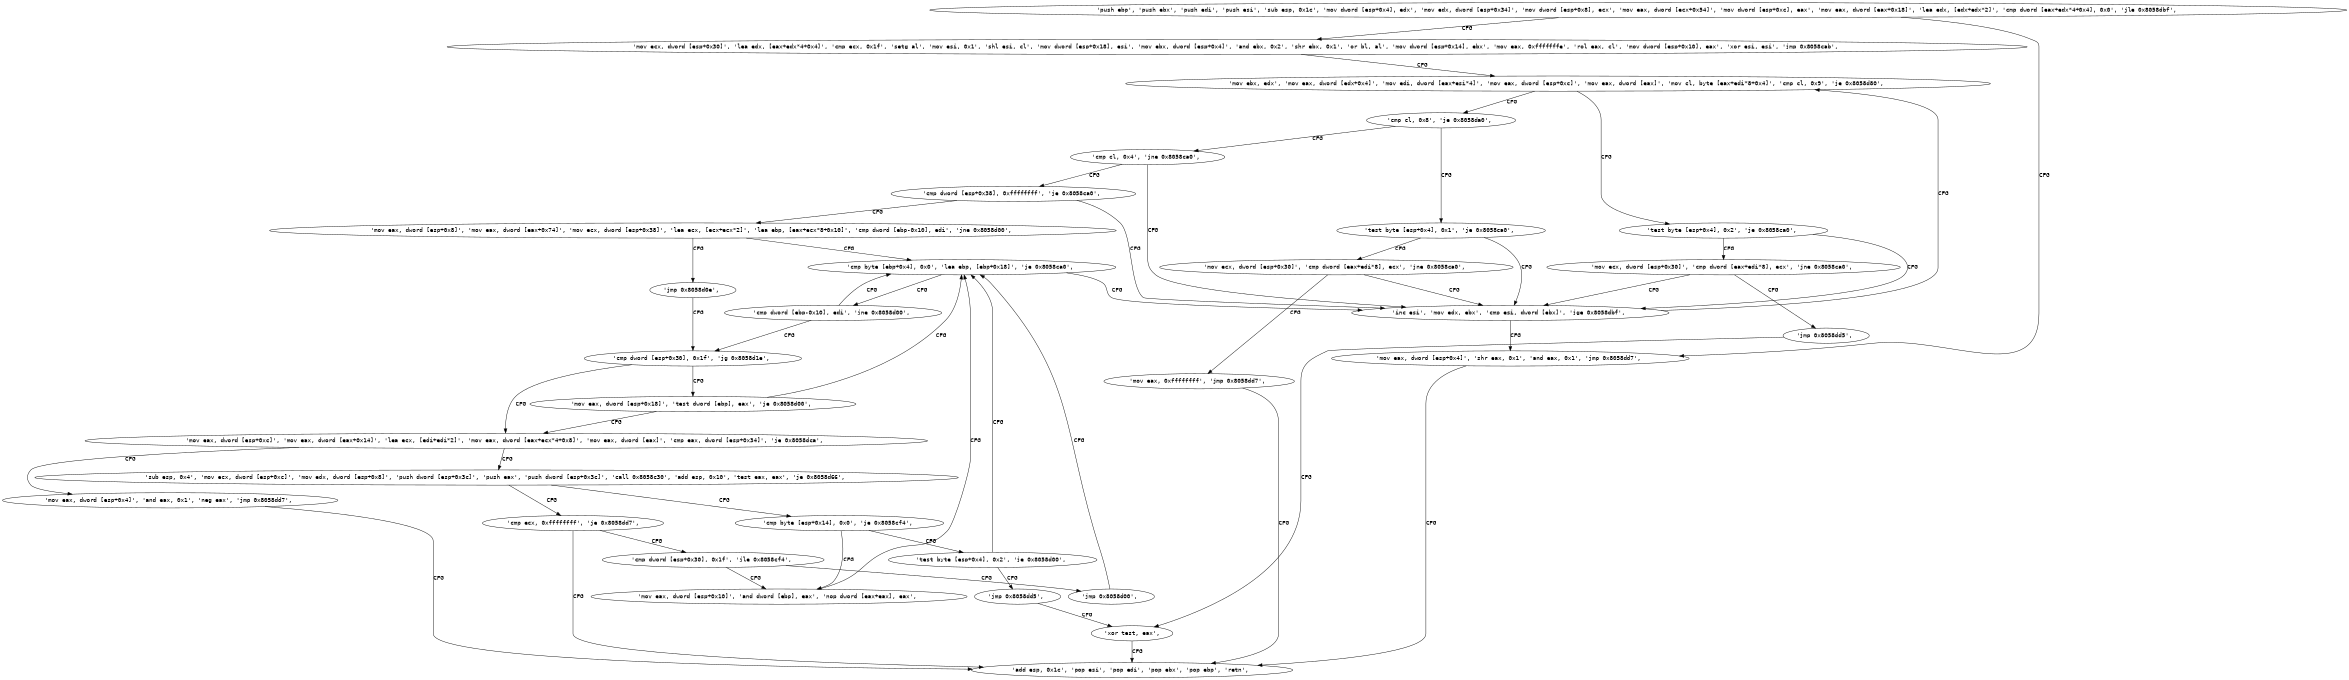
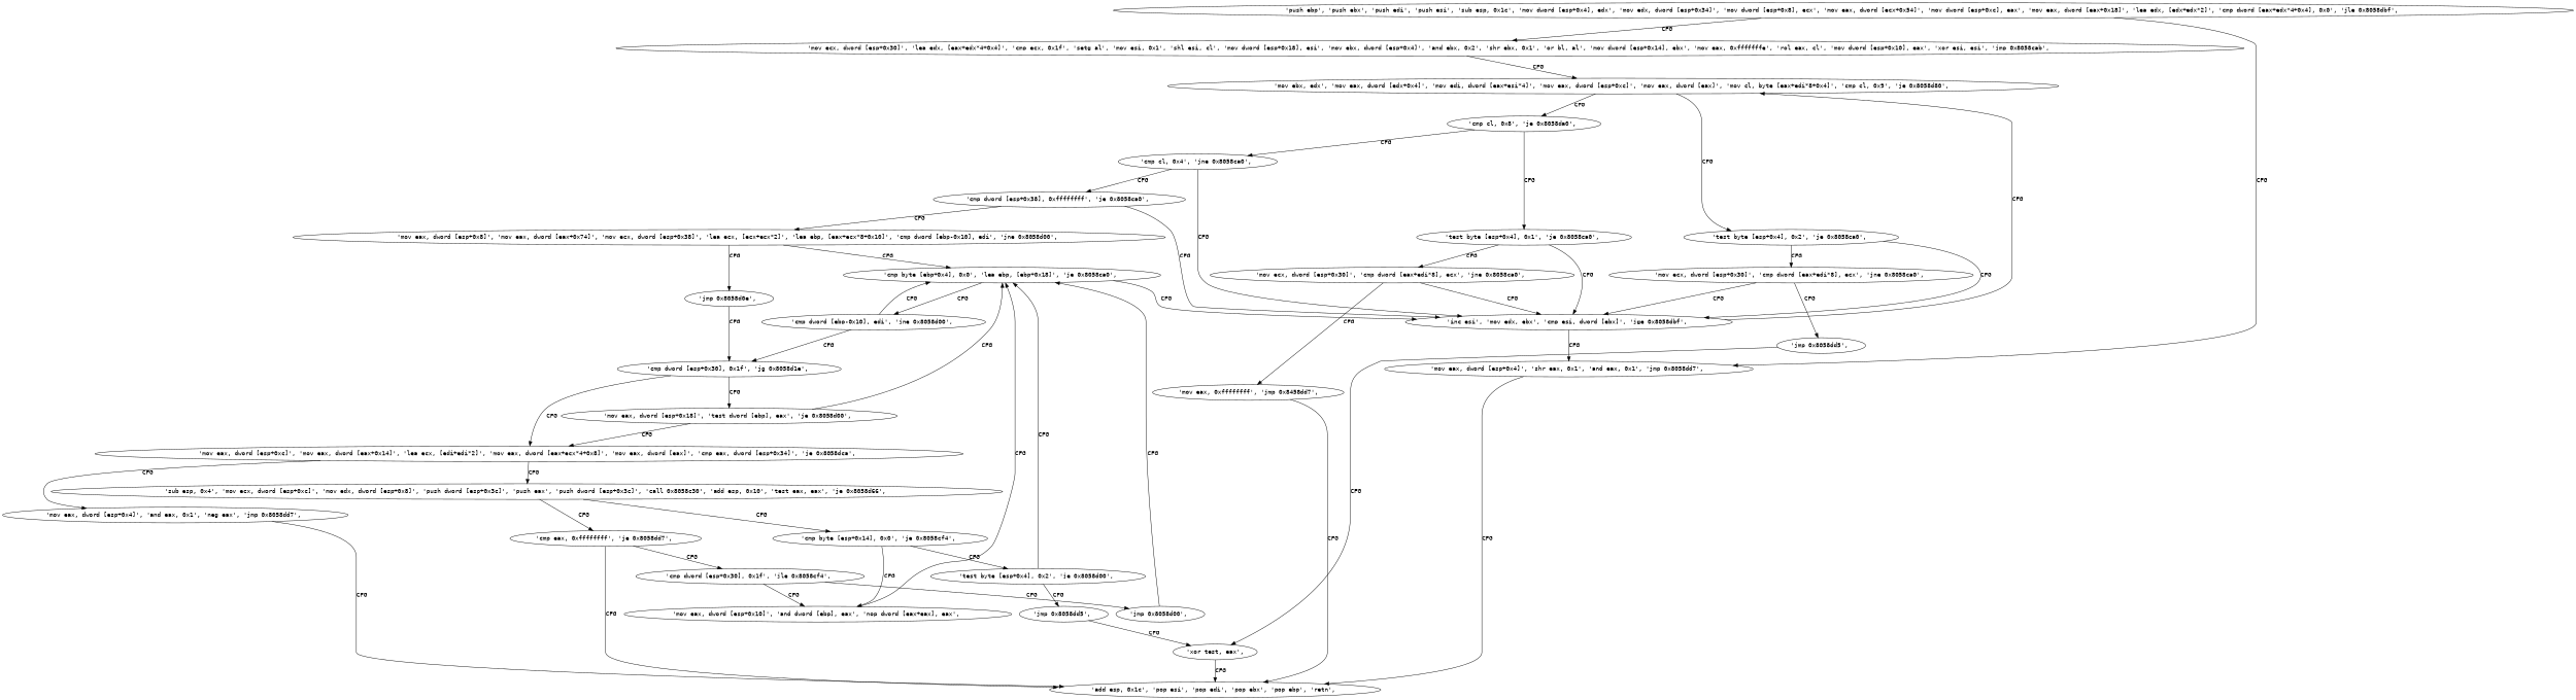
  digraph {
    fontname="DejaVu Sans Mono"
    node [fontname="DejaVu Sans Mono"]
    edge [fontname="DejaVu Sans Mono"]
    n1 [label="'push ebp', 'push ebx', 'push edi', 'push esi', 'sub esp, 0x1c', 'mov dword [esp+0x4], edx', 'mov edx, dword [esp+0x34]', 'mov dword [esp+0x8], ecx', 'mov eax, dword [ecx+0x54]', 'mov dword [esp+0xc], eax', 'mov eax, dword [eax+0x18]', 'lea edx, [edx+edx*2]', 'cmp dword [eax+edx*4+0x4], 0x0', 'jle 0x8058dbf', "]
    n2 [label="'mov eax, dword [esp+0x4]', 'shr eax, 0x1', 'and eax, 0x1', 'jmp 0x8058dd7', "]
    n3 [label="'mov ecx, dword [esp+0x30]', 'lea edx, [eax+edx*4+0x4]', 'cmp ecx, 0x1f', 'setg al', 'mov esi, 0x1', 'shl esi, cl', 'mov dword [esp+0x18], esi', 'mov ebx, dword [esp+0x4]', 'and ebx, 0x2', 'shr ebx, 0x1', 'or bl, al', 'mov dword [esp+0x14], ebx', 'mov eax, 0xfffffffe', 'rol eax, cl', 'mov dword [esp+0x10], eax', 'xor esi, esi', 'jmp 0x8058cab', "]
    n4 [label="'add esp, 0x1c', 'pop esi', 'pop edi', 'pop ebx', 'pop ebp', 'retn', "]
    n5 [label="'mov ebx, edx', 'mov eax, dword [edx+0x4]', 'mov edi, dword [eax+esi*4]', 'mov eax, dword [esp+0xc]', 'mov eax, dword [eax]', 'mov cl, byte [eax+edi*8+0x4]', 'cmp cl, 0x9', 'je 0x8058d80', "]
    n6 [label="'test byte [esp+0x4], 0x2', 'je 0x8058ca0', "]
    n7 [label="'cmp cl, 0x8', 'je 0x8058da0', "]
    n8 [label="'inc esi', 'mov edx, ebx', 'cmp esi, dword [ebx]', 'jge 0x8058dbf', "]
    n9 [label="'mov ecx, dword [esp+0x30]', 'cmp dword [eax+edi*8], ecx', 'jne 0x8058ca0', "]
    n10 [label="'test byte [esp+0x4], 0x1', 'je 0x8058ca0', "]
    n11 [label="'cmp cl, 0x4', 'jne 0x8058ca0', "]
    n12 [label="'jmp 0x8058dd5', "]
    n13 [label="'mov ecx, dword [esp+0x30]', 'cmp dword [eax+edi*8], ecx', 'jne 0x8058ca0', "]
    n14 [label="'cmp dword [esp+0x38], 0xffffffff', 'je 0x8058ca0', "]
    n15 [label="'xor test, eax',"]
-   n16 [label="'mov eax, 0xffffffff', 'jmp 0x8058dd7', "]
+   n16 [label="'mov eax, 0xffffffff', 'jmp 0x8458dd7',"]
    n17 [label="'mov eax, dword [esp+0x8]', 'mov eax, dword [eax+0x74]', 'mov ecx, dword [esp+0x38]', 'lea ecx, [ecx+ecx*2]', 'lea ebp, [eax+ecx*8+0x10]', 'cmp dword [ebp-0x10], edi', 'jne 0x8058d00', "]
    n18 [label="'cmp byte [ebp+0x4], 0x0', 'lea ebp, [ebp+0x18]', 'je 0x8058ca0', "]
    n19 [label="'jmp 0x8058d0e', "]
    n20 [label="'cmp dword [ebp-0x10], edi', 'jne 0x8058d00', "]
    n21 [label="'cmp dword [esp+0x30], 0x1f', 'jg 0x8058d1e', "]
    n22 [label="'mov eax, dword [esp+0xc]', 'mov eax, dword [eax+0x14]', 'lea ecx, [edi+edi*2]', 'mov eax, dword [eax+ecx*4+0x8]', 'mov eax, dword [eax]', 'cmp eax, dword [esp+0x34]', 'je 0x8058dca', "]
    n23 [label="'mov eax, dword [esp+0x18]', 'test dword [ebp], eax', 'je 0x8058d00', "]
    n24 [label="'mov eax, dword [esp+0x4]', 'and eax, 0x1', 'neg eax', 'jmp 0x8058dd7', "]
    n25 [label="'sub esp, 0x4', 'mov ecx, dword [esp+0xc]', 'mov edx, dword [esp+0x8]', 'push dword [esp+0x3c]', 'push eax', 'push dword [esp+0x3c]', 'call 0x8058c30', 'add esp, 0x10', 'test eax, eax', 'je 0x8058d66', "]
    n26 [label="'cmp byte [esp+0x14], 0x0', 'je 0x8058cf4', "]
-   n27 [label="'cmp ecx, 0xffffffff', 'je 0x8058dd7',"]
+   n27 [label="'cmp eax, 0xffffffff', 'je 0x8058dd7', "]
    n28 [label="'mov eax, dword [esp+0x10]', 'and dword [ebp], eax', 'nop dword [eax+eax], eax', "]
    n29 [label="'test byte [esp+0x4], 0x2', 'je 0x8058d00', "]
    n30 [label="'cmp dword [esp+0x30], 0x1f', 'jle 0x8058cf4', "]
    n31 [label="'jmp 0x8058dd5', "]
    n32 [label="'jmp 0x8058d00', "]
    n1 -> n2 [label=CFG]
    n1 -> n3 [label=CFG]
    n2 -> n4 [label=CFG]
    n3 -> n5 [label=CFG]
    n5 -> n6 [label=CFG]
    n5 -> n7 [label=CFG]
    n6 -> n8 [label=CFG]
    n6 -> n9 [label=CFG]
    n7 -> n10 [label=CFG]
    n7 -> n11 [label=CFG]
    n8 -> n2 [label=CFG]
    n8 -> n5 [label=CFG]
    n9 -> n8 [label=CFG]
    n9 -> n12 [label=CFG]
    n10 -> n8 [label=CFG]
    n10 -> n13 [label=CFG]
    n11 -> n8 [label=CFG]
    n11 -> n14 [label=CFG]
    n12 -> n15 [label=CFG]
    n13 -> n8 [label=CFG]
    n13 -> n16 [label=CFG]
    n14 -> n8 [label=CFG]
    n14 -> n17 [label=CFG]
    n15 -> n4 [label=CFG]
    n16 -> n4 [label=CFG]
    n17 -> n18 [label=CFG]
    n17 -> n19 [label=CFG]
    n18 -> n8 [label=CFG]
    n18 -> n20 [label=CFG]
    n19 -> n21 [label=CFG]
    n20 -> n18 [label=CFG]
    n20 -> n21 [label=CFG]
    n21 -> n22 [label=CFG]
    n21 -> n23 [label=CFG]
    n22 -> n24 [label=CFG]
    n22 -> n25 [label=CFG]
    n23 -> n18 [label=CFG]
    n23 -> n22 [label=CFG]
    n24 -> n4 [label=CFG]
    n25 -> n26 [label=CFG]
    n25 -> n27 [label=CFG]
    n26 -> n28 [label=CFG]
    n26 -> n29 [label=CFG]
    n27 -> n4 [label=CFG]
    n27 -> n30 [label=CFG]
    n28 -> n18 [label=CFG]
    n29 -> n18 [label=CFG]
    n29 -> n31 [label=CFG]
    n30 -> n28 [label=CFG]
    n30 -> n32 [label=CFG]
    n31 -> n15 [label=CFG]
    n32 -> n18 [label=CFG]
  }
